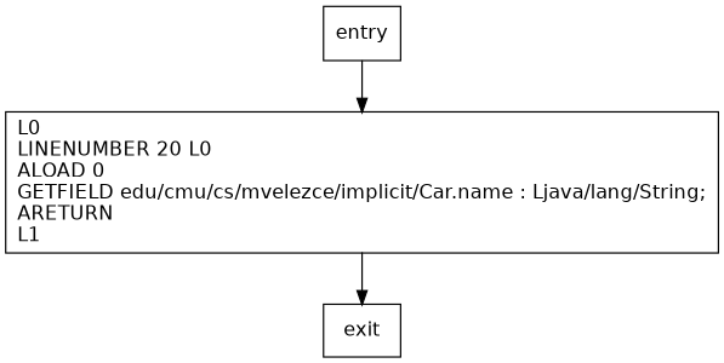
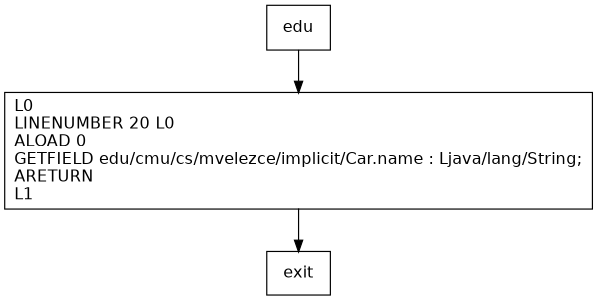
  digraph {
    fontname="DejaVu Sans"
    node [shape=record fontname="DejaVu Sans"]
    edge [fontname="DejaVu Sans"]
    n1 [label="L0\lLINENUMBER 20 L0\lALOAD 0\lGETFIELD edu/cmu/cs/mvelezce/implicit/Car.name : Ljava/lang/String;\lARETURN\lL1\l"]
    exit
-   entry
+   entry [label=edu]
    n1 -> exit
    entry -> n1
  }
